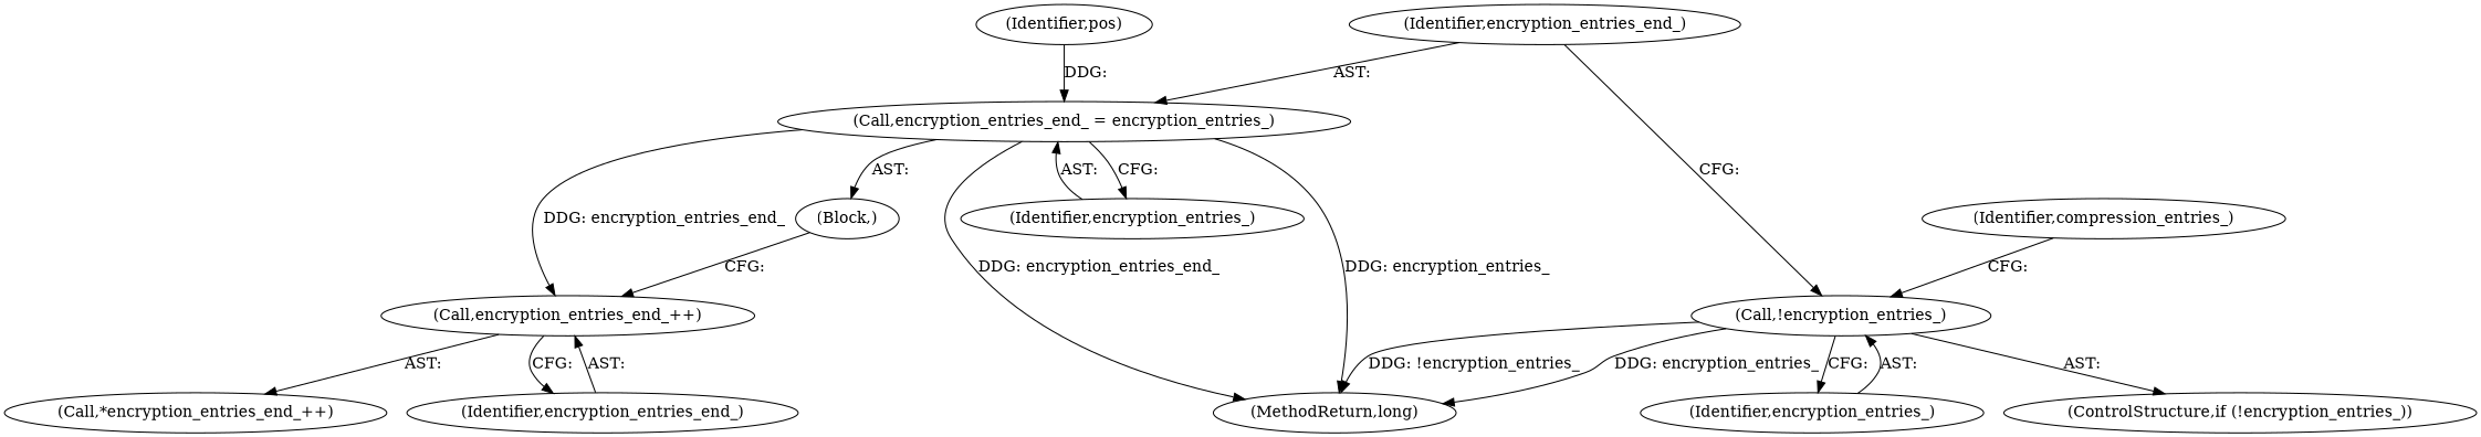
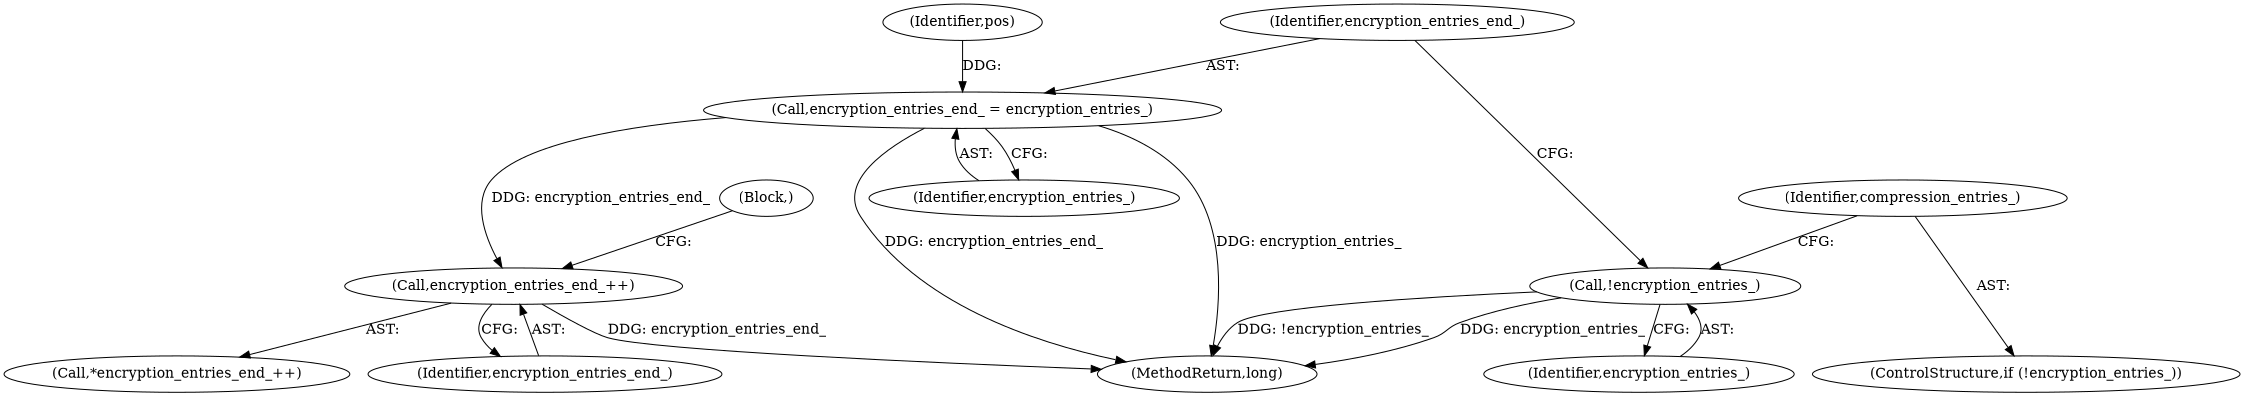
  digraph {
    n1 [label="(Call,encryption_entries_end_++)"]
    n2 [label="(Call,*encryption_entries_end_++)"]
    n3 [label="(Identifier,encryption_entries_end_)"]
    n4 [label="(MethodReturn,long)"]
    n5 [label="(Call,encryption_entries_end_ = encryption_entries_)"]
    n6 [label="(Identifier,encryption_entries_)"]
    n7 [label="(Block,)"]
    n8 [label="(Call,!encryption_entries_)"]
    n9 [label="(Identifier,encryption_entries_)"]
    n10 [label="(ControlStructure,if (!encryption_entries_))"]
    n11 [label="(Identifier,encryption_entries_end_)"]
    n12 [label="(Identifier,compression_entries_)"]
    n13 [label="(Identifier,pos)"]
    n1 -> n2 [label="AST: "]
    n1 -> n3 [label="CFG: "]
+   n1 -> n4 [label="DDG: encryption_entries_end_"]
    n3 -> n1 [label="AST: "]
    n5 -> n1 [label="DDG: encryption_entries_end_"]
    n5 -> n4 [label="DDG: encryption_entries_end_"]
    n5 -> n4 [label="DDG: encryption_entries_"]
    n5 -> n6 [label="CFG: "]
-   n5 -> n7 [label="AST: "]
    n6 -> n5 [label="AST: "]
    n7 -> n1 [label="CFG: "]
    n8 -> n4 [label="DDG: encryption_entries_"]
    n8 -> n4 [label="DDG: !encryption_entries_"]
    n8 -> n9 [label="CFG: "]
-   n8 -> n10 [label="AST: "]
+   n12 -> n10 [label="AST: "]
    n9 -> n8 [label="AST: "]
    n11 -> n5 [label="AST: "]
    n11 -> n8 [label="CFG: "]
    n12 -> n8 [label="CFG: "]
    n13 -> n5 [label="DDG: "]
  }
